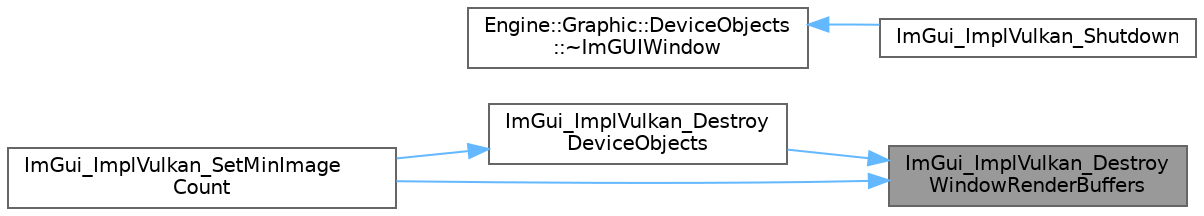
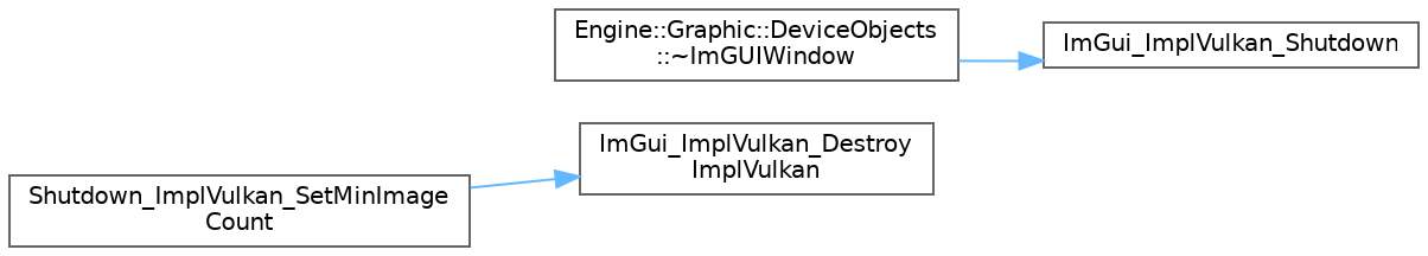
  digraph {
    rankdir=RL
    node [color=grey40 fillcolor=white fontname=Helvetica fontsize=10 shape=box style=filled]
    edge [color=steelblue1 dir=back fontname=Helvetica fontsize=10 labelfontname=Helvetica labelfontsize=10 style=solid]
-   n1 [color=gray40 fillcolor=grey60 fontcolor=black height=0.2 label="ImGui_ImplVulkan_Destroy\lWindowRenderBuffers" width=0.4]
-   n2 [height=0.2 label="ImGui_ImplVulkan_Destroy\lDeviceObjects" width=0.4]
-   n3 [height=0.2 label="ImGui_ImplVulkan_SetMinImage\lCount" width=0.4]
+   n2 [height=0.2 label="ImGui_ImplVulkan_Destroy\lImplVulkan" width=0.4]
+   n3 [height=0.2 label="Shutdown_ImplVulkan_SetMinImage\lCount" width=0.4]
    n4 [height=0.2 label=ImGui_ImplVulkan_Shutdown width=0.4]
    n5 [height=0.2 label="Engine::Graphic::DeviceObjects\l::~ImGUIWindow" width=0.4]
-   n1 -> n2
-   n1 -> n3
    n2 -> n3
-   n5 -> n4
+   n4 -> n5
  }
